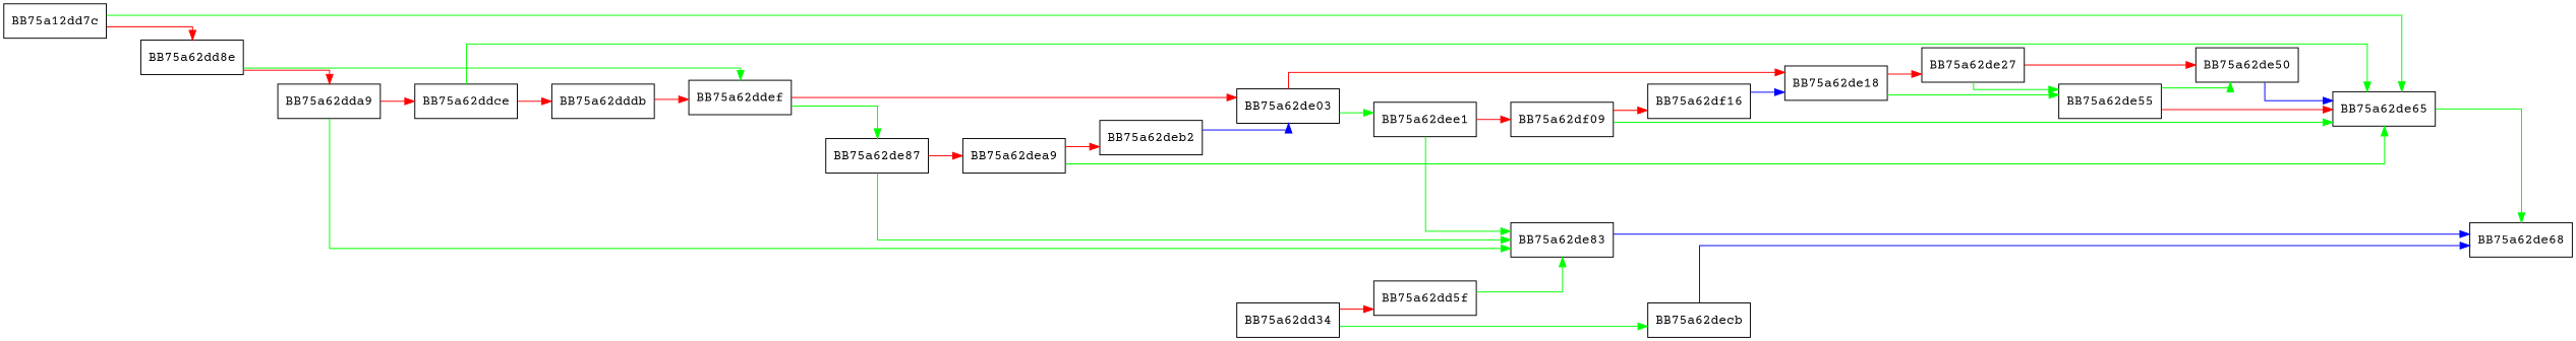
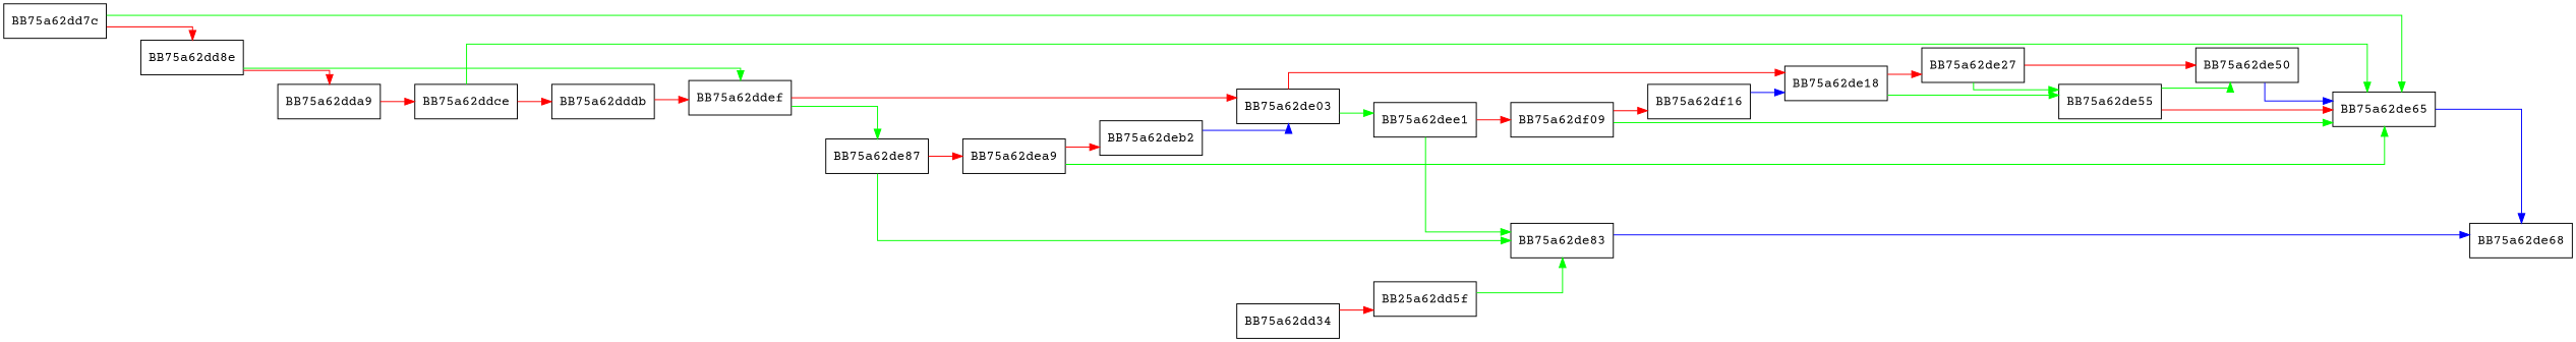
  digraph {
    fontname="Courier Prime"
    rankdir=LR
    splines=ortho
    node [fontname="Courier Prime" shape=box]
    edge [color=green fontname="Courier Prime"]
    BB75a62dd34
-   BB75a62decb
-   BB75a62dd5f
+   BB75a62dd5f [label=BB25a62dd5f]
    BB75a62de68
    BB75a62de83
-   BB75a62dd7c [label=BB75a12dd7c]
+   BB75a62dd7c
    BB75a62de65
    BB75a62dd8e
    BB75a62ddef
    BB75a62dda9
    BB75a62de87
    BB75a62de03
    BB75a62ddce
    BB75a62dea9
    BB75a62dee1
    BB75a62de18
    BB75a62dddb
    BB75a62deb2
    BB75a62df09
    BB75a62de55
    n21 [label=BB75a62de27]
    BB75a62df16
    BB75a62de50
-   BB75a62dd34 -> BB75a62decb
    BB75a62dd34 -> BB75a62dd5f [color=red]
-   BB75a62decb -> BB75a62de68 [color=blue]
    BB75a62dd5f -> BB75a62de83
    BB75a62de83 -> BB75a62de68 [color=blue]
    BB75a62dd7c -> BB75a62de65
    BB75a62dd7c -> BB75a62dd8e [color=red]
-   BB75a62de65 -> BB75a62de68
+   BB75a62de65 -> BB75a62de68 [color=blue]
    BB75a62dd8e -> BB75a62ddef
    BB75a62dd8e -> BB75a62dda9 [color=red]
    BB75a62ddef -> BB75a62de87
    BB75a62ddef -> BB75a62de03 [color=red]
-   BB75a62dda9 -> BB75a62de83
    BB75a62dda9 -> BB75a62ddce [color=red]
    BB75a62de87 -> BB75a62de83
    BB75a62de87 -> BB75a62dea9 [color=red]
    BB75a62de03 -> BB75a62dee1
    BB75a62de03 -> BB75a62de18 [color=red]
    BB75a62ddce -> BB75a62de65
    BB75a62ddce -> BB75a62dddb [color=red]
    BB75a62dea9 -> BB75a62de65
    BB75a62dea9 -> BB75a62deb2 [color=red]
    BB75a62dee1 -> BB75a62de83
    BB75a62dee1 -> BB75a62df09 [color=red]
    BB75a62de18 -> BB75a62de55
    BB75a62de18 -> n21 [color=red]
    BB75a62dddb -> BB75a62ddef [color=red]
    BB75a62deb2 -> BB75a62de03 [color=blue]
    BB75a62df09 -> BB75a62de65
    BB75a62df09 -> BB75a62df16 [color=red]
    BB75a62de55 -> BB75a62de65 [color=red]
    BB75a62de55 -> BB75a62de50
    n21 -> BB75a62de55
    n21 -> BB75a62de50 [color=red]
    BB75a62df16 -> BB75a62de18 [color=blue]
    BB75a62de50 -> BB75a62de65 [color=blue]
  }
